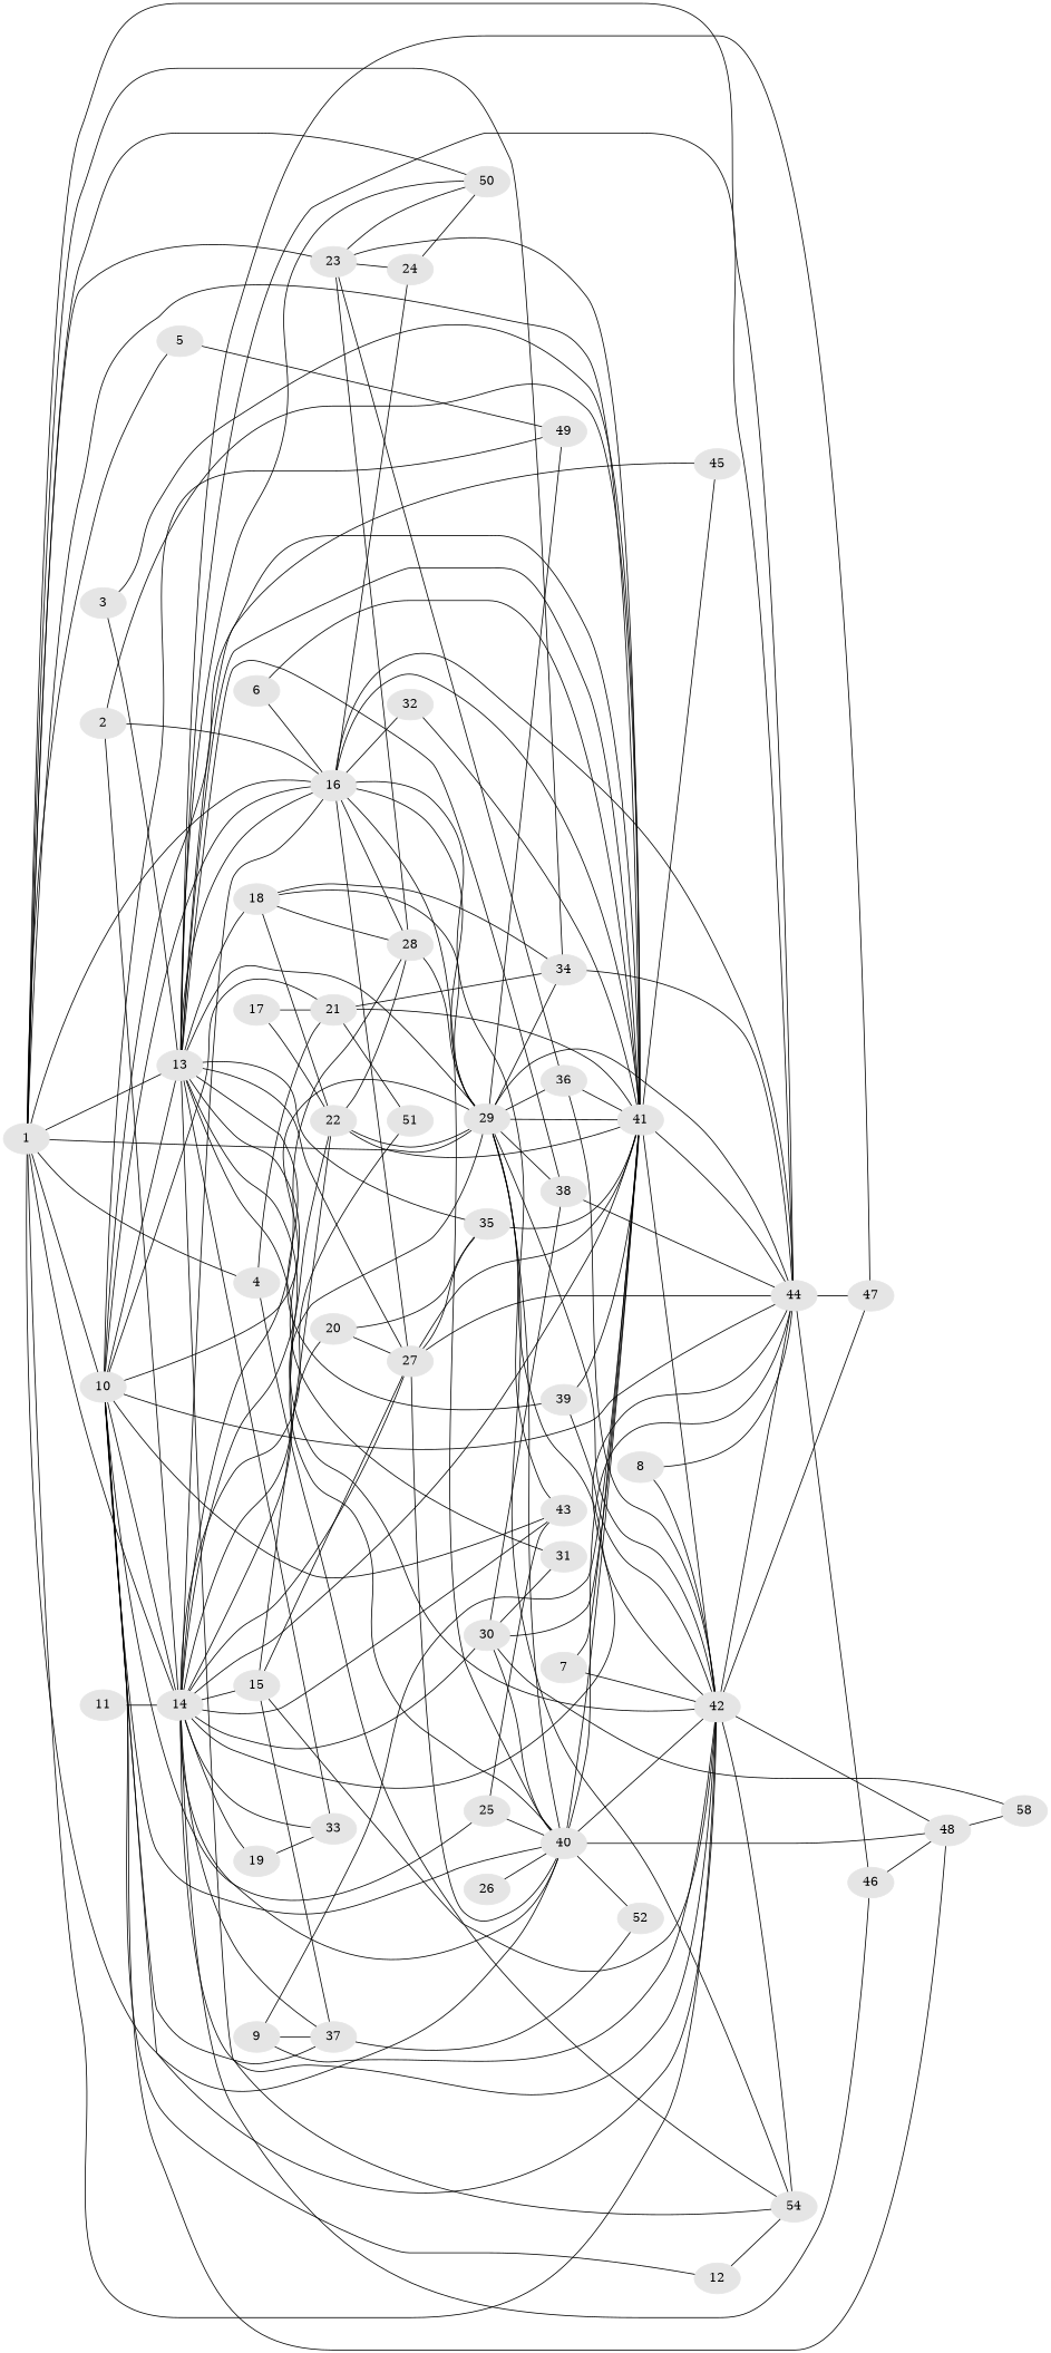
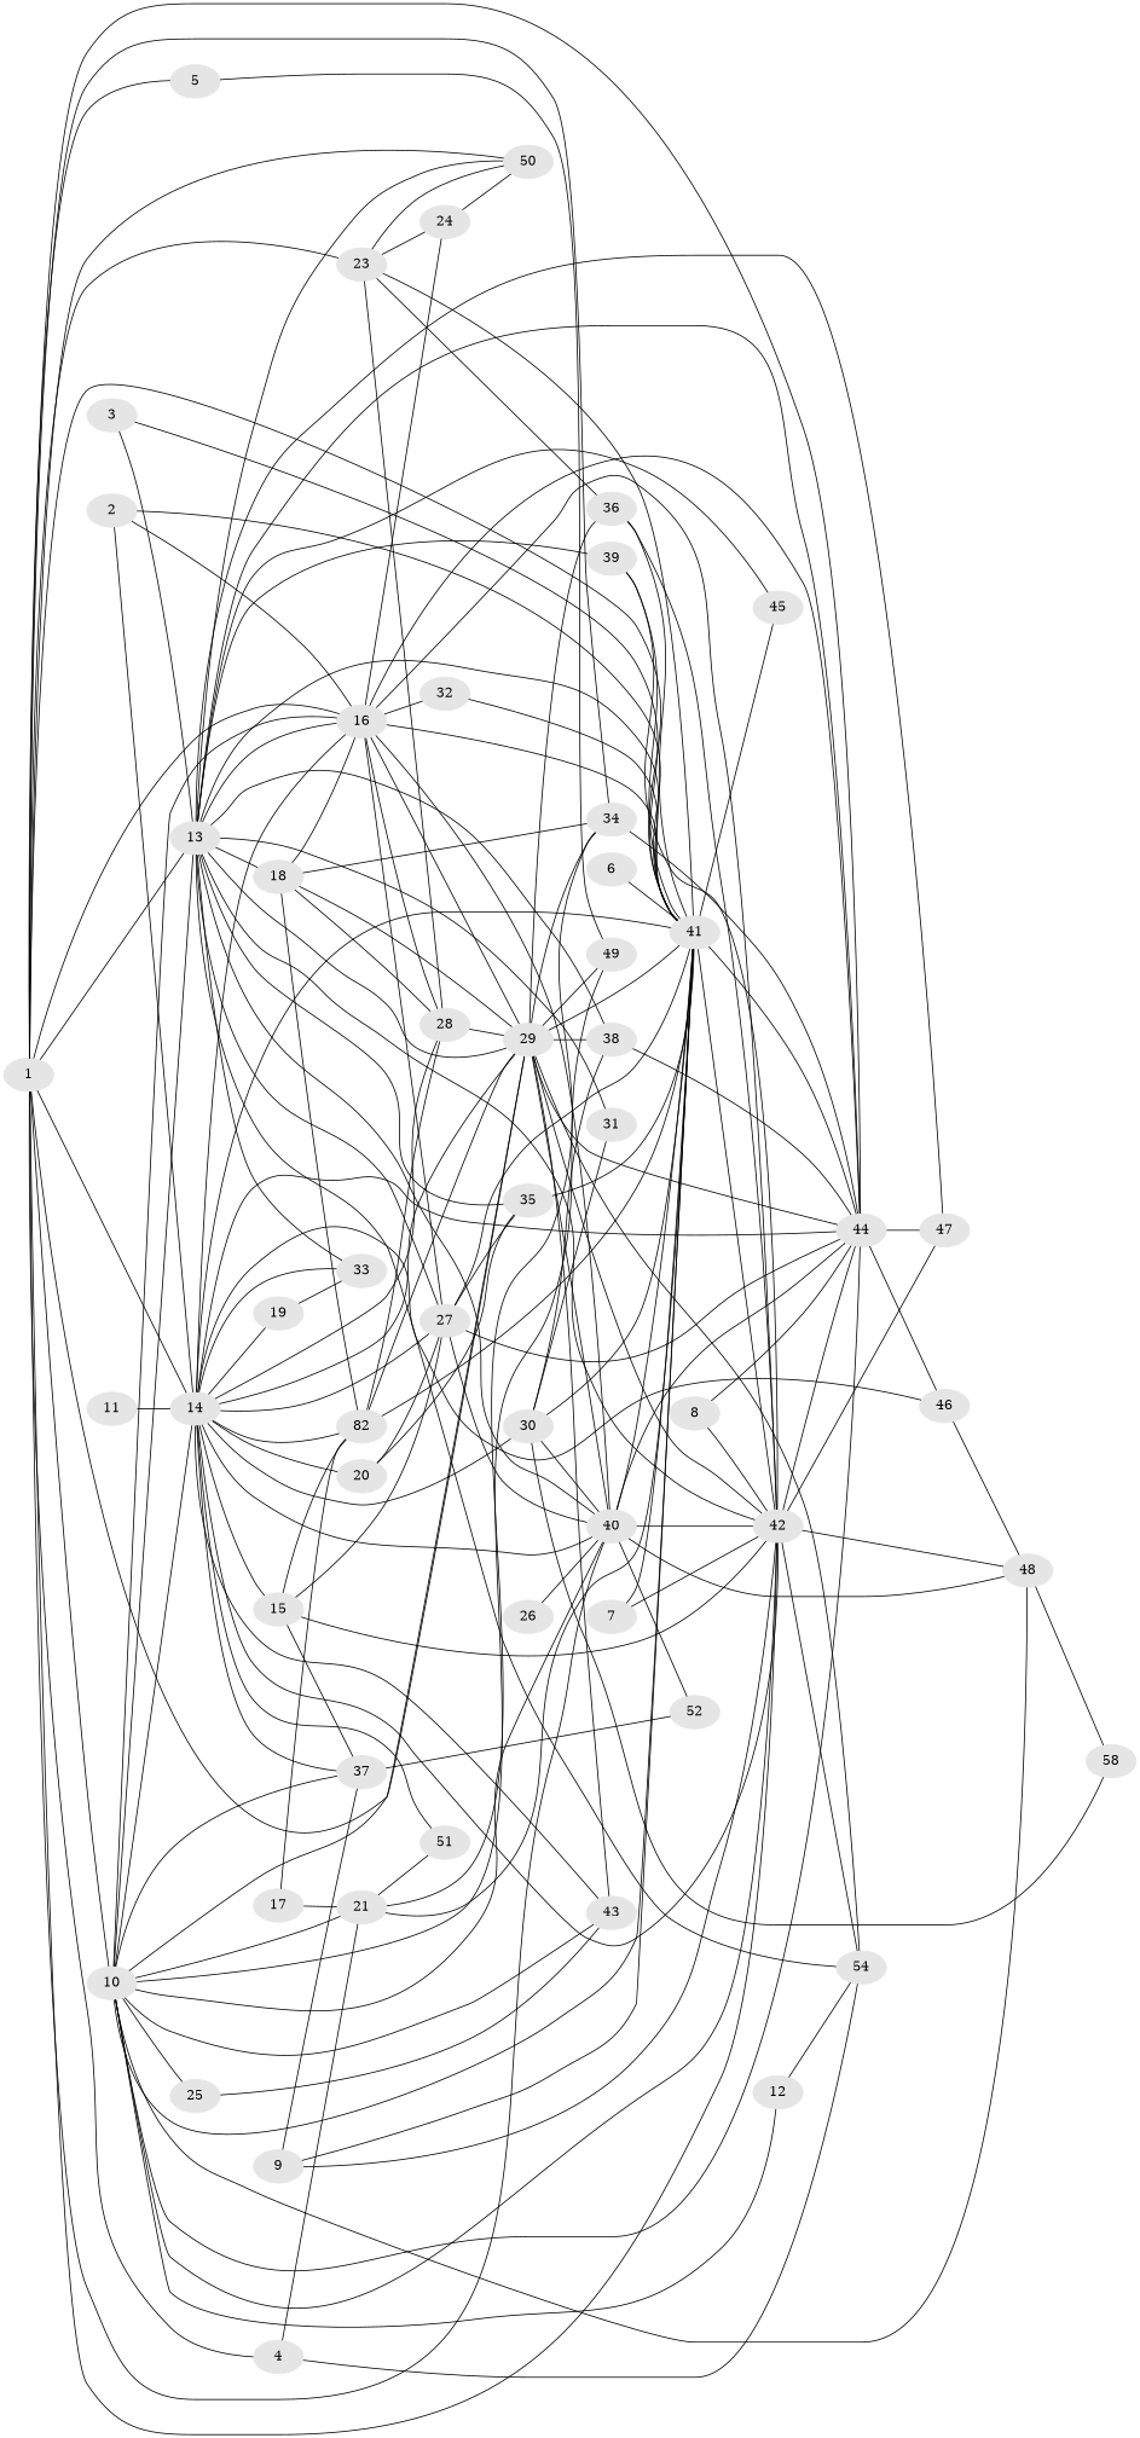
  graph {
    fontname="DejaVu Serif"
    rankdir=LR
    node [color=gray90 fontname="DejaVu Serif" style=filled]
    edge [fontname="DejaVu Serif" weight=1.0]
    1
    4
    5
    10
    13
    14
    16
    23
    29
    34
    40
    41
    42
    44
    50
    21
    54
    49
    37
    12
    25
    43
    48
    18
    27
    31
    33
    35
    38
    39
    45
    47
    15
    19
    20
-   22
+   22 [label=82]
    28
    30
    46
    51
    24
    32
    36
    52
    2
    3
    6
    7
    8
    9
    n51 [label=58]
    11
    17
    26
    1 -- 4
    1 -- 5
    1 -- 10 [weight=2.0]
    1 -- 13
    1 -- 14
    1 -- 16
    1 -- 23
    1 -- 29
    1 -- 34
    1 -- 40
    1 -- 41
    1 -- 42 [weight=2.0]
    1 -- 44
    1 -- 50
    4 -- 21
    4 -- 54
    5 -- 49
    10 -- 13
    10 -- 14
    10 -- 16
    10 -- 29
    10 -- 40
    10 -- 41
    10 -- 42
    10 -- 44
    10 -- 21
    10 -- 49
    10 -- 37
    10 -- 12
    10 -- 25
    10 -- 43
    10 -- 48
    13 -- 16
    13 -- 29
    13 -- 40 [weight=2.0]
    13 -- 41
    13 -- 42
    13 -- 44
    13 -- 50
    13 -- 54
    13 -- 18
    13 -- 27
    13 -- 31 [weight=2.0]
    13 -- 33
    13 -- 35
    13 -- 38
    13 -- 39
    13 -- 45
    13 -- 47
    14 -- 16
    14 -- 29
    14 -- 40
    14 -- 41 [weight=2.0]
    14 -- 42
    14 -- 44 [weight=2.0]
    14 -- 37 [weight=2.0]
    14 -- 43 [weight=3.0]
    14 -- 27
    14 -- 33 [weight=2.0]
    14 -- 15
    14 -- 19
    14 -- 20
    14 -- 22
    14 -- 28 [weight=2.0]
    14 -- 30
    14 -- 46
    14 -- 51
    16 -- 29
    16 -- 40
    16 -- 41
    16 -- 42
    16 -- 44
    16 -- 27 [weight=2.0]
    16 -- 28
    16 -- 24
    16 -- 32
    23 -- 41
    23 -- 50
    23 -- 28
    23 -- 24
    23 -- 36
    29 -- 34
    29 -- 40
    29 -- 41
    29 -- 42 [weight=2.0]
    29 -- 44
    29 -- 54
    29 -- 49
    29 -- 43
    29 -- 38
    29 -- 36
    34 -- 44
    40 -- 41
    40 -- 42
    40 -- 44
    40 -- 48
    40 -- 52
    41 -- 42
    41 -- 44
    41 -- 45
    42 -- 44
    42 -- 54
    42 -- 48 [weight=2.0]
    42 -- 47
    44 -- 47
    44 -- 46
    21 -- 34
    21 -- 41
    21 -- 51
    37 -- 52
    12 -- 54
-   25 -- 40 [weight=2.0]
    25 -- 43
    48 -- n51
    18 -- 29 [weight=2.0]
    18 -- 34
    18 -- 22
    18 -- 28
    27 -- 40
    27 -- 41
    27 -- 44
    27 -- 35
    35 -- 41
    38 -- 44
    39 -- 41
    39 -- 42
    15 -- 42
    15 -- 37
    15 -- 27
    15 -- 22
    19 -- 33
    20 -- 27
    20 -- 35
    22 -- 29
    22 -- 41
    22 -- 28
    28 -- 29
    30 -- 40
    30 -- 41
    30 -- 31
    30 -- 38
    30 -- n51
    46 -- 48
    24 -- 50
    32 -- 41
    36 -- 41
    36 -- 42
    2 -- 14
    2 -- 16
    2 -- 41
    3 -- 13
    3 -- 41
-   6 -- 16
+   18 -- 16
    6 -- 41
    7 -- 41
    7 -- 42
    8 -- 42
    8 -- 44
    9 -- 41
    9 -- 42
    9 -- 37
    11 -- 14
    17 -- 21
    17 -- 22
    26 -- 40
  }
